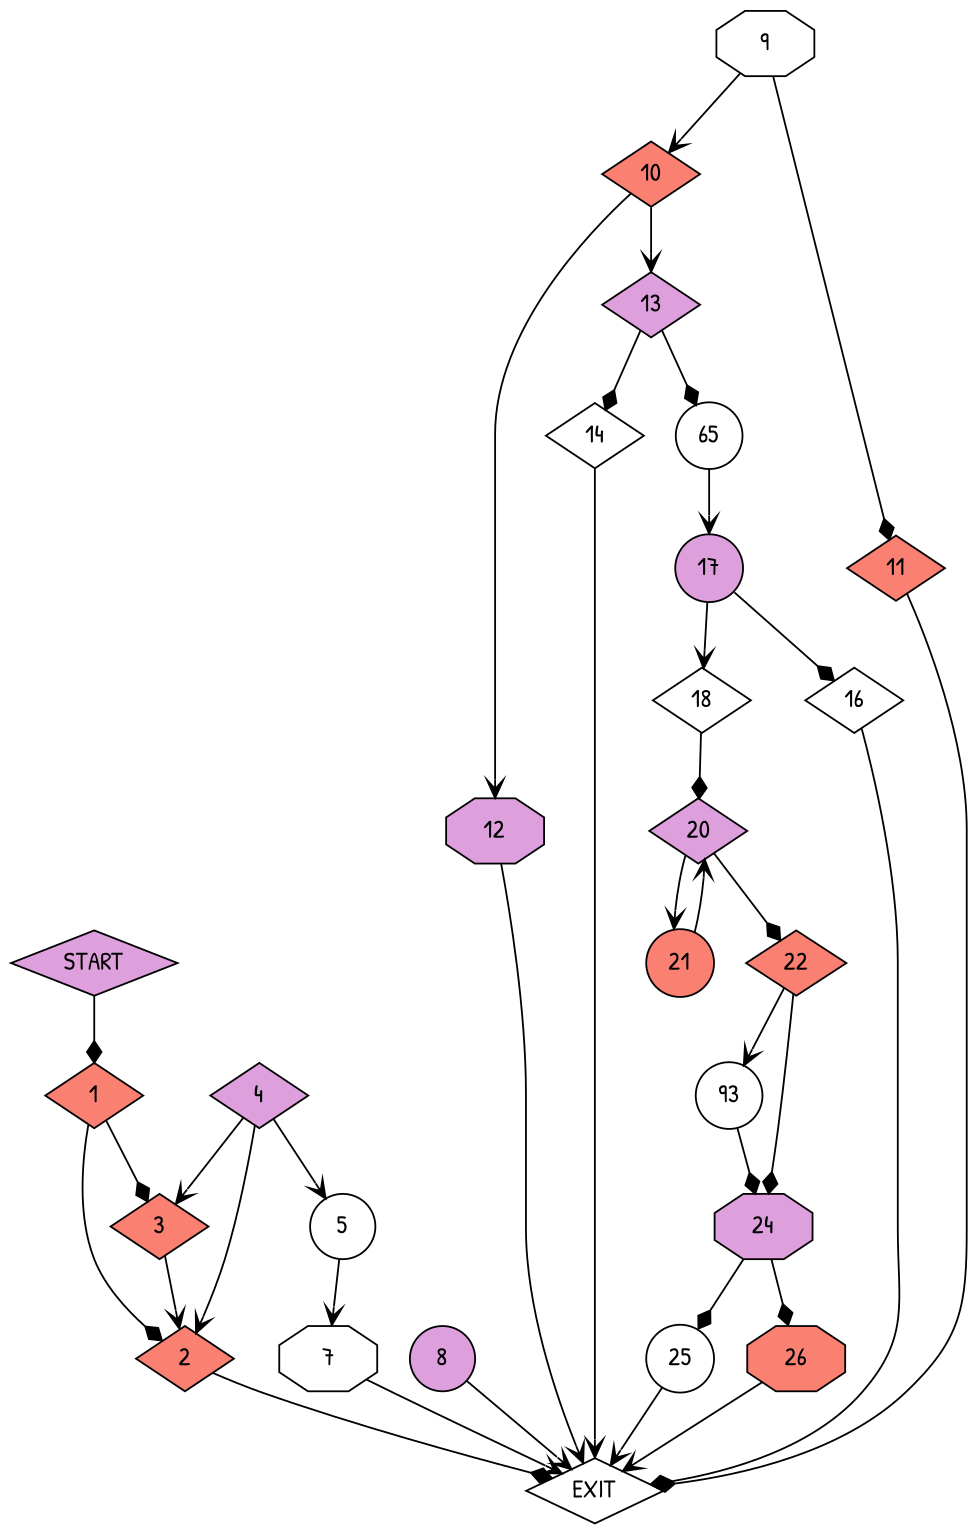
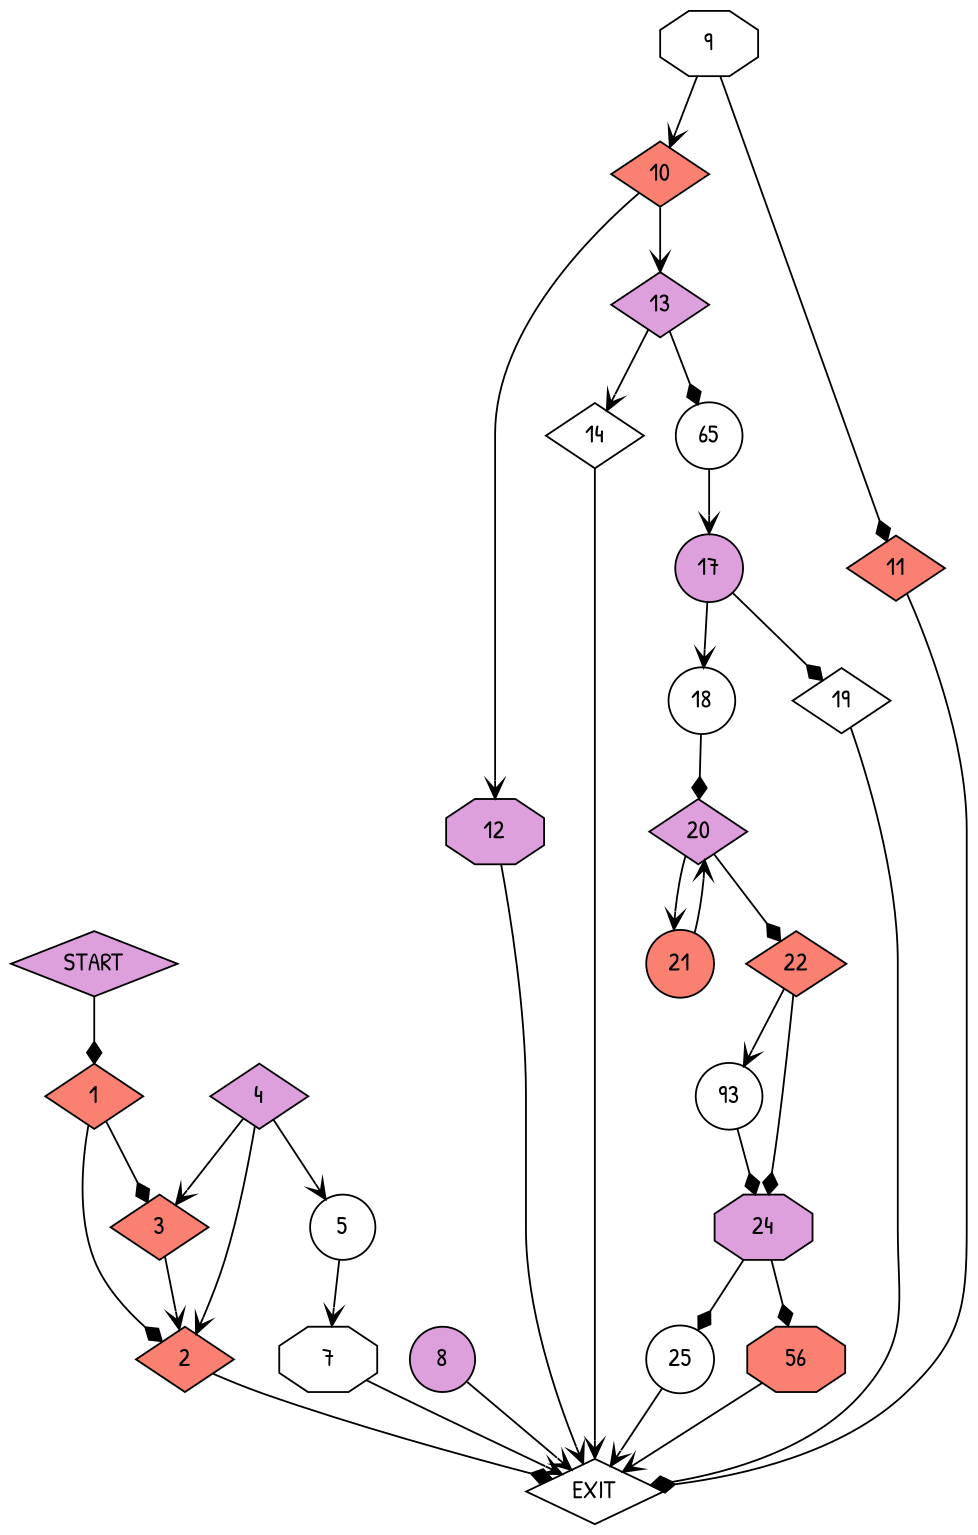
  digraph {
    fontname="Patrick Hand"
    node [fillcolor=white fontname="Patrick Hand" shape=diamond style=filled]
    edge [arrowhead=vee fontname="Patrick Hand"]
    n1 [fillcolor=plum label=START]
    1 [fillcolor=salmon]
    2 [fillcolor=salmon]
    3 [fillcolor=salmon]
    n5 [label=EXIT]
    4 [fillcolor=plum]
    5 [shape=circle]
    7 [shape=octagon]
    8 [fillcolor=plum shape=circle]
    9 [shape=octagon]
    10 [fillcolor=salmon]
    11 [fillcolor=salmon]
    12 [fillcolor=plum shape=octagon]
    13 [fillcolor=plum]
    14
    n16 [label=65 shape=circle]
    17 [fillcolor=plum shape=circle]
-   18
-   19 [label=16]
+   18 [shape=circle]
+   19
    20 [fillcolor=plum]
    21 [fillcolor=salmon shape=circle]
    22 [fillcolor=salmon]
    n23 [label=93 shape=circle]
    24 [fillcolor=plum shape=octagon]
    25 [shape=circle]
-   26 [fillcolor=salmon shape=octagon]
+   26 [fillcolor=salmon shape=octagon label=56]
    n1 -> 1 [arrowhead=diamond]
    1 -> 2 [arrowhead=diamond]
    1 -> 3 [arrowhead=diamond]
    2 -> n5 [arrowhead=diamond]
    3 -> 2
    4 -> 2
    4 -> 3
    4 -> 5
    5 -> 7
    7 -> n5
    8 -> n5
    9 -> 10
    9 -> 11 [arrowhead=diamond]
    10 -> 12
    10 -> 13
    11 -> n5 [arrowhead=diamond]
    12 -> n5
-   13 -> 14 [arrowhead=diamond]
+   13 -> 14
    13 -> n16 [arrowhead=diamond]
    14 -> n5
    n16 -> 17
    17 -> 18
    17 -> 19 [arrowhead=diamond]
    18 -> 20 [arrowhead=diamond]
    19 -> n5 [arrowhead=diamond]
    20 -> 21
    20 -> 22 [arrowhead=diamond]
    21 -> 20
    22 -> n23
    22 -> 24 [arrowhead=diamond]
    n23 -> 24 [arrowhead=diamond]
    24 -> 25 [arrowhead=diamond]
    24 -> 26 [arrowhead=diamond]
    25 -> n5
    26 -> n5
  }
